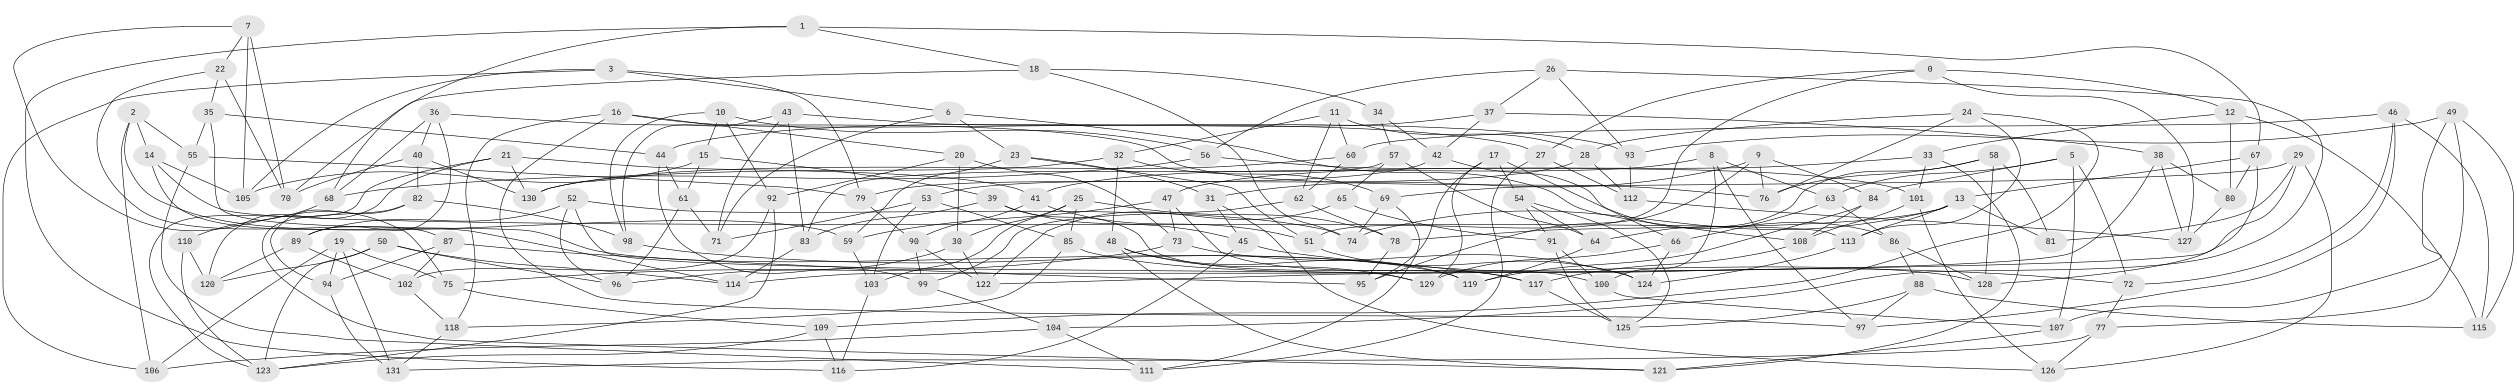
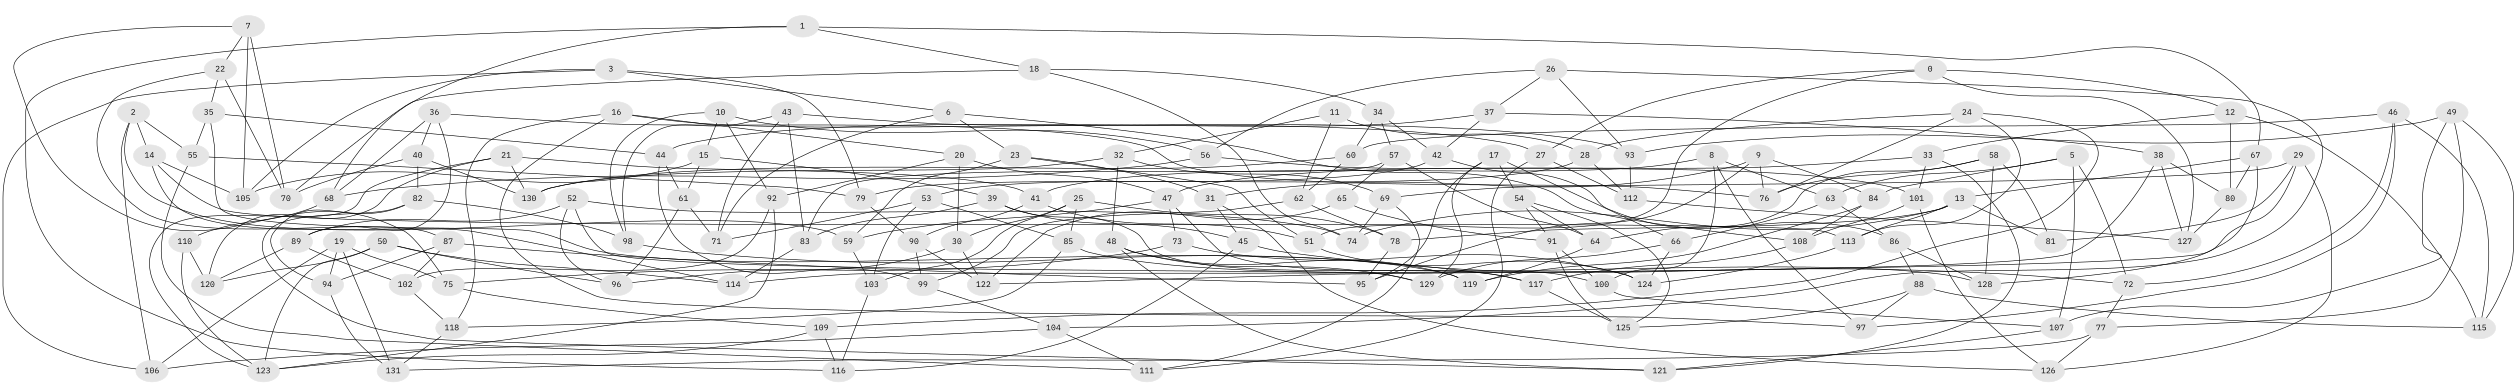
  graph {
    fontname="IBM Plex Mono"
    node [color=gray90 fontname="IBM Plex Mono" style=filled]
    edge [fontname="IBM Plex Mono"]
    1
    18
    67
    68
    116
    70
    74
    34
    80
    13
    128
    110
    2
    14
    55
    59
    106
    105
    113
    114
    79
    111
    103
    3
    6
    23
    71
    108
    90
    n30 [label=0]
    12
    27
    51
    127
    33
    115
    112
    124
    5
    63
    72
    84
    107
    66
    86
    77
    119
    121
    31
    117
    7
    22
    75
    35
    87
    109
    8
    41
    97
    100
    9
    76
    95
    126
    45
    10
    15
    56
    92
    98
    39
    61
    101
    123
    102
    11
    28
    32
    62
    53
    130
    69
    48
    78
    99
    65
    122
    91
    47
    81
    83
    96
    16
    20
    118
    30
    73
    131
    17
    54
    129
    64
    125
    42
    57
    60
    19
    94
    21
    120
    44
    24
    25
    85
    26
    37
    93
    104
    38
    29
    36
    40
    89
    82
    88
    43
    46
    49
    50
    52
    58
    1 -- 18
    1 -- 67
    1 -- 68
    1 -- 116
    18 -- 70
    18 -- 74
    18 -- 34
    67 -- 80
    67 -- 13
    67 -- 128
    68 -- 110
    34 -- 42
    34 -- 57
-   11 -- 60
+   34 -- 60
    80 -- 127
    13 -- 74
    13 -- 113
    13 -- 78
    13 -- 81
    110 -- 123
    110 -- 120
    2 -- 14
    2 -- 55
    2 -- 59
    2 -- 106
    14 -- 105
    14 -- 113
    14 -- 114
    55 -- 79
    55 -- 111
    59 -- 103
    113 -- 124
    79 -- 90
    103 -- 116
    3 -- 106
    3 -- 105
    3 -- 79
    3 -- 6
    6 -- 23
    6 -- 71
    6 -- 108
    23 -- 59
    23 -- 51
    23 -- 31
    108 -- 117
    90 -- 99
    90 -- 122
    n30 -- 12
    n30 -- 27
    n30 -- 51
    n30 -- 127
    12 -- 80
    12 -- 33
    12 -- 115
    27 -- 111
    27 -- 112
    51 -- 124
    33 -- 121
    33 -- 101
    33 -- 47
    112 -- 127
    5 -- 63
    5 -- 72
    5 -- 84
    5 -- 107
    63 -- 66
    63 -- 86
    72 -- 77
    84 -- 108
    84 -- 119
    107 -- 121
    66 -- 124
    66 -- 129
    86 -- 128
    86 -- 88
    77 -- 126
    77 -- 131
    31 -- 126
    31 -- 45
    117 -- 125
    7 -- 70
    7 -- 105
    7 -- 22
    7 -- 75
    22 -- 70
    22 -- 35
    22 -- 87
    75 -- 109
    35 -- 55
    35 -- 119
    35 -- 44
    87 -- 95
    87 -- 102
    87 -- 94
    109 -- 116
    109 -- 123
    8 -- 63
    8 -- 41
    8 -- 97
    8 -- 100
    41 -- 90
    41 -- 51
    100 -- 107
    9 -- 84
    9 -- 31
    9 -- 76
    9 -- 95
    45 -- 116
    45 -- 72
    10 -- 15
    10 -- 56
    10 -- 92
    10 -- 98
    15 -- 105
    15 -- 39
    15 -- 61
    56 -- 68
    56 -- 101
    92 -- 123
    92 -- 102
    98 -- 117
    39 -- 117
    39 -- 45
    39 -- 83
    61 -- 71
    61 -- 96
    101 -- 108
    101 -- 126
    102 -- 118
    11 -- 28
    11 -- 32
    11 -- 62
    28 -- 112
    28 -- 53
    32 -- 130
    32 -- 69
    32 -- 48
    62 -- 78
    62 -- 99
    53 -- 103
    53 -- 71
    53 -- 85
    69 -- 74
    69 -- 111
    48 -- 119
    48 -- 121
    48 -- 129
    78 -- 95
    99 -- 104
    65 -- 122
    65 -- 91
    91 -- 100
    91 -- 125
    47 -- 59
    47 -- 100
    47 -- 73
    83 -- 114
    16 -- 27
    16 -- 97
    16 -- 20
    16 -- 118
    20 -- 92
    20 -- 30
-   20 -- 73
+   20 -- 47
    118 -- 131
    30 -- 122
    30 -- 96
    73 -- 124
    73 -- 75
    17 -- 66
    17 -- 95
    17 -- 54
    17 -- 129
    54 -- 91
    54 -- 64
    54 -- 125
    64 -- 119
    42 -- 79
    42 -- 86
    57 -- 65
    57 -- 83
    57 -- 64
    60 -- 62
    60 -- 130
    19 -- 106
    19 -- 75
    19 -- 131
    19 -- 94
    94 -- 131
    21 -- 41
    21 -- 123
    21 -- 130
    21 -- 120
    44 -- 61
    44 -- 99
    24 -- 113
    24 -- 109
    24 -- 76
    24 -- 28
    25 -- 103
    25 -- 78
    25 -- 30
    25 -- 85
    85 -- 128
    85 -- 118
    26 -- 56
    26 -- 37
    26 -- 93
    26 -- 104
    37 -- 42
    37 -- 44
    37 -- 38
    93 -- 112
    104 -- 106
    104 -- 111
    38 -- 80
    38 -- 114
    38 -- 127
    29 -- 126
    29 -- 69
    29 -- 122
    29 -- 81
    36 -- 68
    36 -- 76
    36 -- 40
    36 -- 89
    40 -- 70
    40 -- 130
    40 -- 82
    89 -- 102
    89 -- 120
    82 -- 121
    82 -- 98
    82 -- 94
    88 -- 115
    88 -- 97
    88 -- 125
    43 -- 71
    43 -- 98
    43 -- 83
    43 -- 93
    46 -- 115
    46 -- 72
    46 -- 97
    46 -- 60
    49 -- 115
    49 -- 107
    49 -- 77
    49 -- 93
    50 -- 114
    50 -- 123
    50 -- 96
    50 -- 120
    52 -- 74
    52 -- 96
    52 -- 129
    52 -- 89
    58 -- 128
    58 -- 76
    58 -- 81
    58 -- 64
  }
